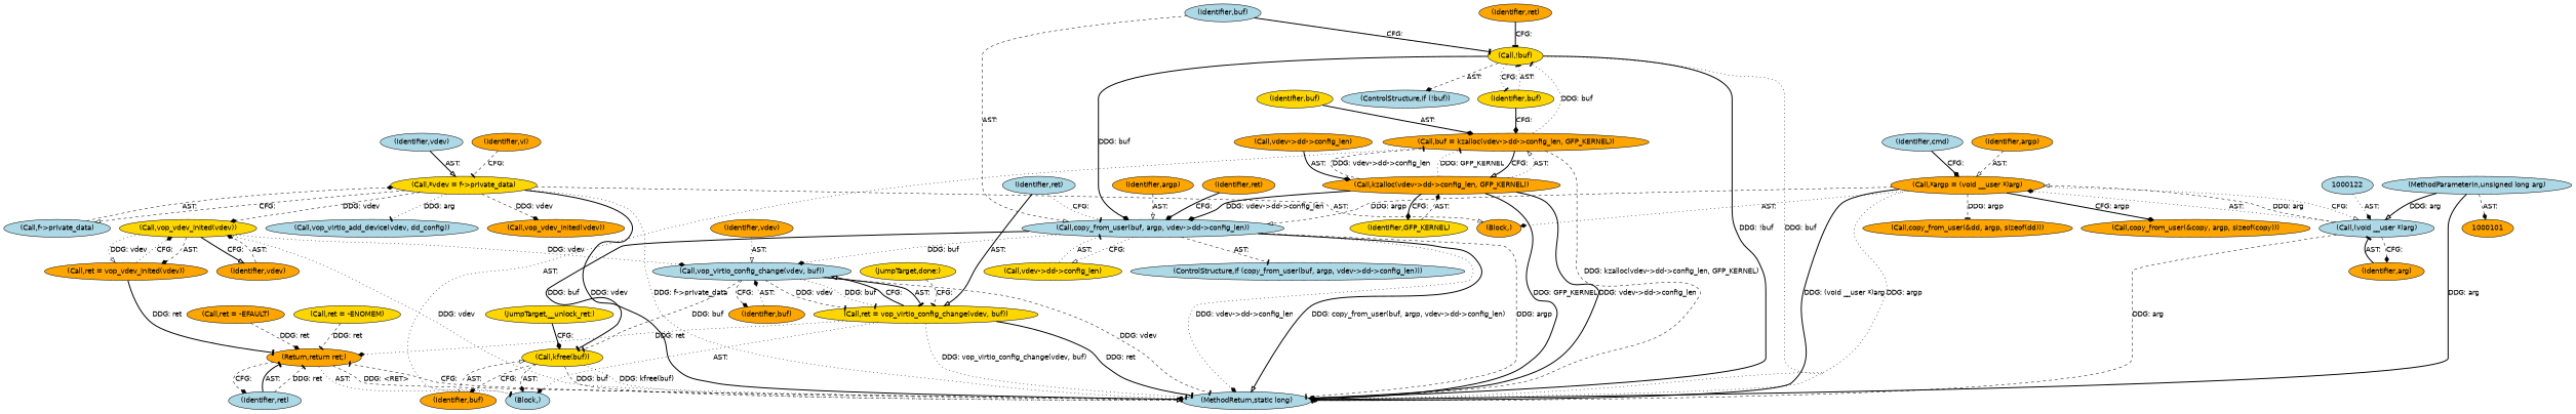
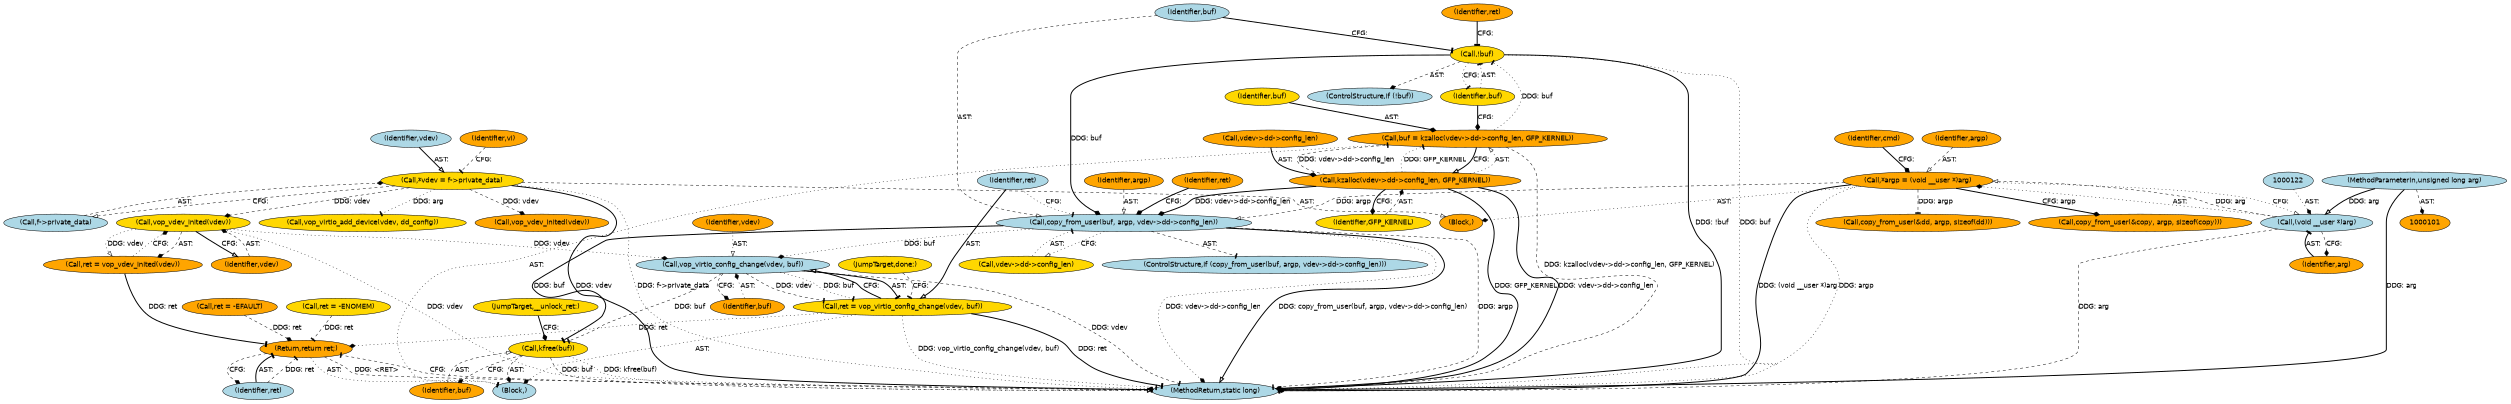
  digraph {
    fontname="DejaVu Sans"
    node [fillcolor=orange fontname="DejaVu Sans" style=filled]
    edge [arrowhead=diamond fontname="DejaVu Sans" style=dashed]
    n1 [fillcolor=lightblue label="(Call,vop_virtio_config_change(vdev, buf))"]
    n2 [fillcolor=gold label="(Call,ret = vop_virtio_config_change(vdev, buf))"]
    n3 [fillcolor=gold label="(Call,kfree(buf))"]
    n4 [fillcolor=lightblue label="(MethodReturn,static long)"]
    n5 [label="(Identifier,buf)"]
    n6 [fillcolor=lightblue label="(Block,)"]
    n7 [label="(Return,return ret;)"]
    n8 [label="(Identifier,buf)"]
    n9 [fillcolor=gold label="(Call,vop_vdev_inited(vdev))"]
    n10 [label="(Identifier,vdev)"]
    n11 [label="(Call,ret = vop_vdev_inited(vdev))"]
    n12 [fillcolor=gold label="(Call,*vdev = f->private_data)"]
    n13 [label="(Call,vop_vdev_inited(vdev))"]
    n14 [fillcolor=lightblue label="(Call,f->private_data)"]
-   n15 [fillcolor=lightblue label="(Call,vop_virtio_add_device(vdev, dd_config))"]
+   n15 [fillcolor=gold label="(Call,vop_virtio_add_device(vdev, dd_config))"]
    n16 [label="(Block,)"]
    n17 [fillcolor=lightblue label="(Call,copy_from_user(buf, argp, vdev->dd->config_len))"]
    n18 [fillcolor=lightblue label="(ControlStructure,if (copy_from_user(buf, argp, vdev->dd->config_len)))"]
    n19 [fillcolor=gold label="(Call,vdev->dd->config_len)"]
    n20 [fillcolor=gold label="(Call,!buf)"]
    n21 [fillcolor=lightblue label="(ControlStructure,if (!buf))"]
    n22 [fillcolor=gold label="(Identifier,buf)"]
    n23 [label="(Call,buf = kzalloc(vdev->dd->config_len, GFP_KERNEL))"]
    n24 [label="(Call,kzalloc(vdev->dd->config_len, GFP_KERNEL))"]
    n25 [fillcolor=gold label="(Identifier,GFP_KERNEL)"]
    n26 [label="(Call,*argp = (void __user *)arg)"]
    n27 [fillcolor=lightblue label="(Call,(void __user *)arg)"]
    n28 [label="(Call,copy_from_user(&dd, argp, sizeof(dd)))"]
    n29 [label="(Call,copy_from_user(&copy, argp, sizeof(copy)))"]
    n30 [label="(Identifier,arg)"]
    n31 [fillcolor=lightblue label="(MethodParameterIn,unsigned long arg)"]
    1000101
    n33 [fillcolor=lightblue label="(Identifier,ret)"]
    n34 [label="(Call,vdev->dd->config_len)"]
    n35 [label="(Identifier,vdev)"]
    n36 [fillcolor=lightblue label="(Identifier,vdev)"]
    n37 [fillcolor=gold label="(Call,ret = -ENOMEM)"]
    n38 [fillcolor=gold label="(Identifier,buf)"]
    n39 [label="(Identifier,ret)"]
    n40 [fillcolor=lightblue label="(Identifier,buf)"]
    n41 [fillcolor=gold label="(JumpTarget,done:)"]
    n42 [label="(Call,ret = -EFAULT)"]
    n43 [label="(Identifier,vi)"]
    n44 [label="(Identifier,ret)"]
    n45 [fillcolor=lightblue label="(Identifier,ret)"]
-   n46 [fillcolor=lightblue label="(Identifier,cmd)"]
+   n46 [label="(Identifier,cmd)"]
    n47 [label="(Identifier,argp)"]
    n48 [fillcolor=gold label="(JumpTarget,__unlock_ret:)"]
    n49 [label="(Identifier,argp)"]
    1000122 [fillcolor=lightblue]
    n1 -> n2 [arrowhead=tee label="AST: " style=bold]
    n1 -> n2 [arrowhead=tee label="DDG: vdev"]
    n1 -> n2 [arrowhead=tee label="DDG: buf" style=dotted]
    n1 -> n3 [arrowhead=tee label="DDG: buf"]
    n1 -> n4 [arrowhead=tee label="DDG: vdev"]
    n1 -> n5 [label="CFG: "]
    n2 -> n1 [arrowhead=onormal label="CFG: " style=bold]
    n2 -> n4 [arrowhead=tee label="DDG: vop_virtio_config_change(vdev, buf)" style=dotted]
    n2 -> n4 [arrowhead=tee label="DDG: ret" style=bold]
    n2 -> n6 [label="AST: " style=dotted]
    n2 -> n7 [label="DDG: ret" style=dotted]
    n3 -> n4 [arrowhead=onormal label="DDG: buf"]
    n3 -> n4 [arrowhead=onormal label="DDG: kfree(buf)" style=dotted]
    n3 -> n6 [label="AST: "]
    n3 -> n8 [label="CFG: "]
    n4 -> n7 [arrowhead=tee label="CFG: "]
    n5 -> n1 [label="AST: " style=dotted]
    n7 -> n4 [arrowhead=onormal label="DDG: <RET>"]
    n7 -> n6 [arrowhead=tee label="AST: " style=dotted]
    n7 -> n33 [label="CFG: "]
    n8 -> n3 [arrowhead=onormal label="AST: "]
    n9 -> n1 [label="DDG: vdev" style=dotted]
    n9 -> n4 [arrowhead=onormal label="DDG: vdev" style=dotted]
    n9 -> n10 [arrowhead=onormal label="CFG: " style=bold]
    n9 -> n11 [label="AST: "]
    n9 -> n11 [arrowhead=onormal label="DDG: vdev" style=dotted]
    n10 -> n9 [label="AST: "]
    n11 -> n7 [arrowhead=tee label="DDG: ret" style=bold]
    n11 -> n9 [label="CFG: " style=dotted]
    n12 -> n4 [arrowhead=tee label="DDG: vdev" style=bold]
    n12 -> n4 [label="DDG: f->private_data" style=dotted]
    n12 -> n9 [label="DDG: vdev"]
    n12 -> n13 [label="DDG: vdev"]
    n12 -> n14 [arrowhead=onormal label="CFG: "]
    n12 -> n15 [arrowhead=tee label="DDG: arg" style=dotted]
    n12 -> n16 [arrowhead=onormal label="AST: "]
    n14 -> n12 [label="AST: "]
    n17 -> n1 [label="DDG: buf" style=dotted]
    n17 -> n3 [arrowhead=tee label="DDG: buf" style=bold]
    n17 -> n4 [arrowhead=tee label="DDG: argp"]
    n17 -> n4 [label="DDG: vdev->dd->config_len" style=dotted]
    n17 -> n4 [arrowhead=onormal label="DDG: copy_from_user(buf, argp, vdev->dd->config_len)" style=bold]
    n17 -> n18 [arrowhead=tee label="AST: "]
    n17 -> n19 [arrowhead=onormal label="CFG: " style=dotted]
    n19 -> n17 [arrowhead=tee label="AST: " style=dotted]
    n20 -> n4 [arrowhead=onormal label="DDG: !buf" style=bold]
    n20 -> n4 [arrowhead=onormal label="DDG: buf" style=dotted]
    n20 -> n17 [label="DDG: buf" style=bold]
    n20 -> n21 [label="AST: "]
    n20 -> n22 [arrowhead=tee label="CFG: " style=dotted]
    n22 -> n20 [arrowhead=tee label="AST: " style=dotted]
    n22 -> n23 [label="CFG: " style=bold]
    n23 -> n4 [label="DDG: kzalloc(vdev->dd->config_len, GFP_KERNEL)"]
    n23 -> n6 [arrowhead=tee label="AST: " style=dotted]
    n23 -> n20 [arrowhead=tee label="DDG: buf" style=dotted]
    n23 -> n24 [arrowhead=onormal label="CFG: " style=bold]
    n24 -> n4 [arrowhead=tee label="DDG: GFP_KERNEL" style=bold]
    n24 -> n4 [arrowhead=onormal label="DDG: vdev->dd->config_len" style=bold]
    n24 -> n17 [label="DDG: vdev->dd->config_len" style=bold]
    n24 -> n23 [arrowhead=onormal label="AST: " style=dotted]
    n24 -> n23 [arrowhead=tee label="DDG: vdev->dd->config_len"]
    n24 -> n23 [arrowhead=tee label="DDG: GFP_KERNEL" style=dotted]
    n24 -> n25 [label="CFG: " style=bold]
    n25 -> n24 [label="AST: "]
    n26 -> n4 [arrowhead=tee label="DDG: (void __user *)arg" style=bold]
    n26 -> n4 [arrowhead=onormal label="DDG: argp" style=dotted]
    n26 -> n16 [label="AST: " style=dotted]
    n26 -> n17 [arrowhead=onormal label="DDG: argp"]
    n26 -> n27 [arrowhead=onormal label="CFG: " style=dotted]
    n26 -> n28 [arrowhead=tee label="DDG: argp"]
    n26 -> n29 [label="CFG: argp" style=bold]
    n27 -> n4 [label="DDG: arg"]
    n27 -> n26 [label="AST: " style=dotted]
    n27 -> n26 [arrowhead=onormal label="DDG: arg"]
    n27 -> n30 [label="CFG: "]
    n30 -> n27 [arrowhead=tee label="AST: " style=bold]
    n31 -> n4 [arrowhead=onormal label="DDG: arg" style=bold]
    n31 -> n27 [arrowhead=onormal label="DDG: arg" style=bold]
    n31 -> 1000101 [label="AST: "]
    n33 -> n7 [arrowhead=tee label="AST: " style=bold]
    n33 -> n7 [arrowhead=tee label="DDG: ret"]
    n34 -> n24 [label="AST: " style=bold]
    n35 -> n1 [arrowhead=onormal label="AST: " style=dotted]
    n36 -> n12 [arrowhead=onormal label="AST: " style=bold]
    n37 -> n7 [arrowhead=tee label="DDG: ret"]
    n38 -> n23 [label="AST: " style=bold]
    n39 -> n17 [label="CFG: " style=bold]
    n40 -> n17 [arrowhead=onormal label="AST: "]
    n40 -> n20 [arrowhead=tee label="CFG: " style=bold]
    n41 -> n2 [arrowhead=tee label="CFG: "]
    n42 -> n7 [label="DDG: ret"]
    n43 -> n12 [arrowhead=tee label="CFG: "]
    n44 -> n20 [arrowhead=tee label="CFG: " style=bold]
    n45 -> n2 [arrowhead=onormal label="AST: " style=bold]
    n45 -> n17 [arrowhead=tee label="CFG: " style=dotted]
    n46 -> n26 [label="CFG: " style=bold]
    n47 -> n26 [arrowhead=onormal label="AST: "]
    n48 -> n3 [label="CFG: " style=bold]
    n49 -> n17 [arrowhead=onormal label="AST: "]
    1000122 -> n27 [label="AST: " style=dotted]
  }
